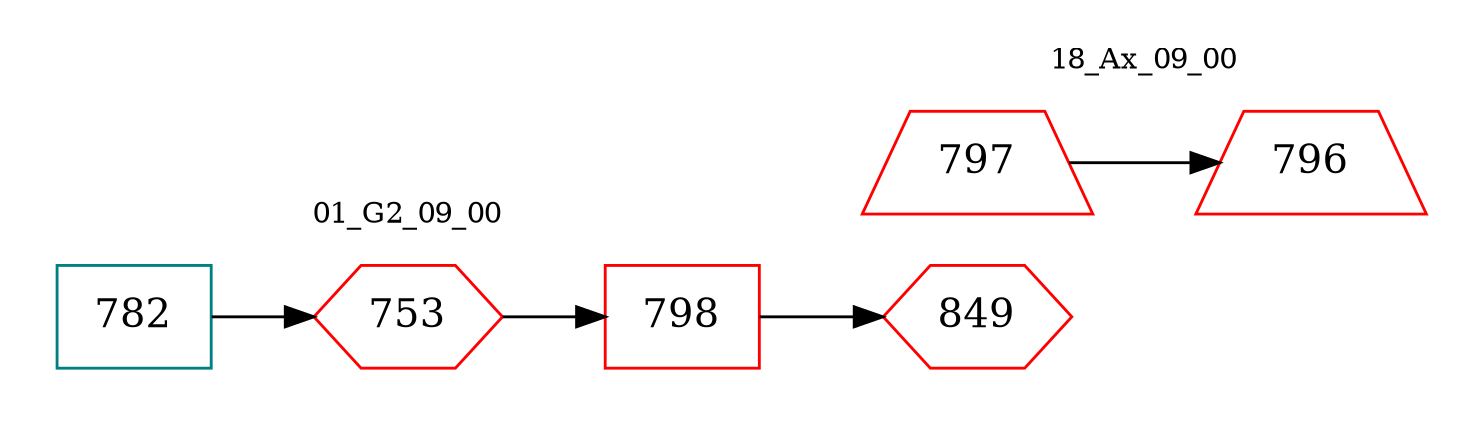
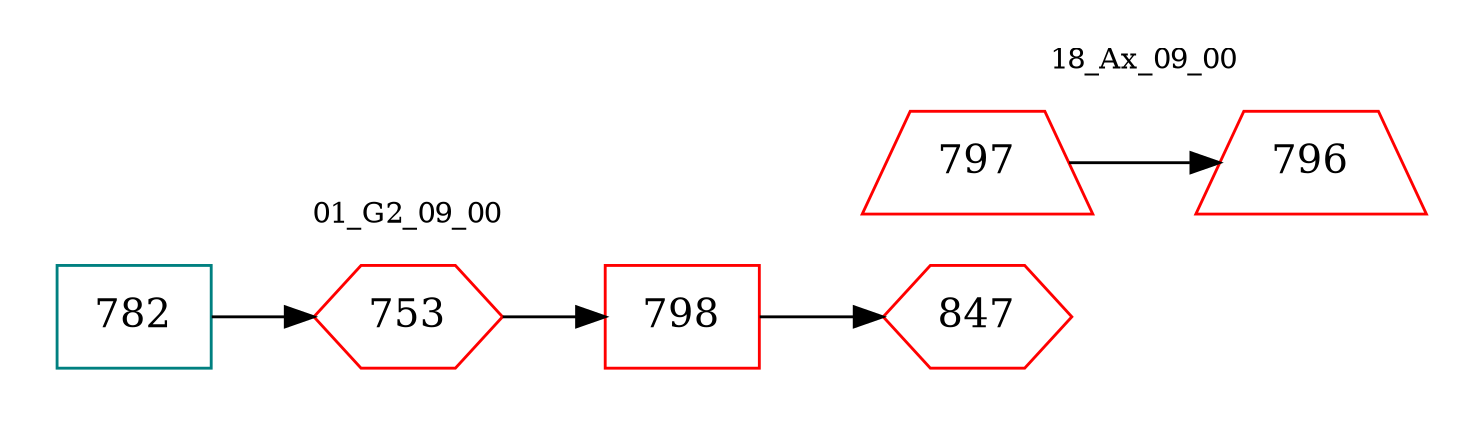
  digraph {
    rankdir=LR
    node [color=red shape=trapezium]
    edge [color=black]
    n1 [label=797]
    n2 [label=796]
-   n3 [label=849 shape=hexagon]
+   n3 [label=847 shape=hexagon]
    n4 [color=teal label=782 shape=box]
    n5 [label=753 shape=hexagon]
    n6 [label=798 shape=box]
    subgraph cluster_1 {
      color=white
      fontsize=10
      label="18_Ax_09_00"
      n1
      n2
      n3
    }
    subgraph cluster_2 {
      color=white
      fontsize=10
      label="01_G2_09_00"
      n4
      n5
      n6
    }
    n1 -> n2
    n4 -> n5
    n5 -> n6
    n6 -> n3
  }
